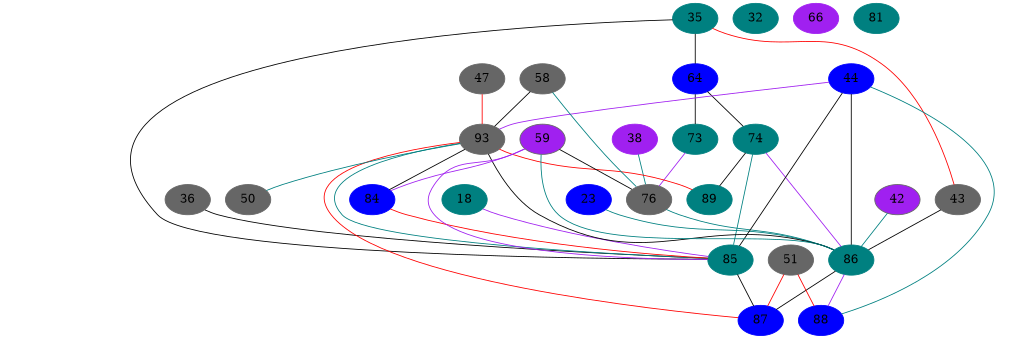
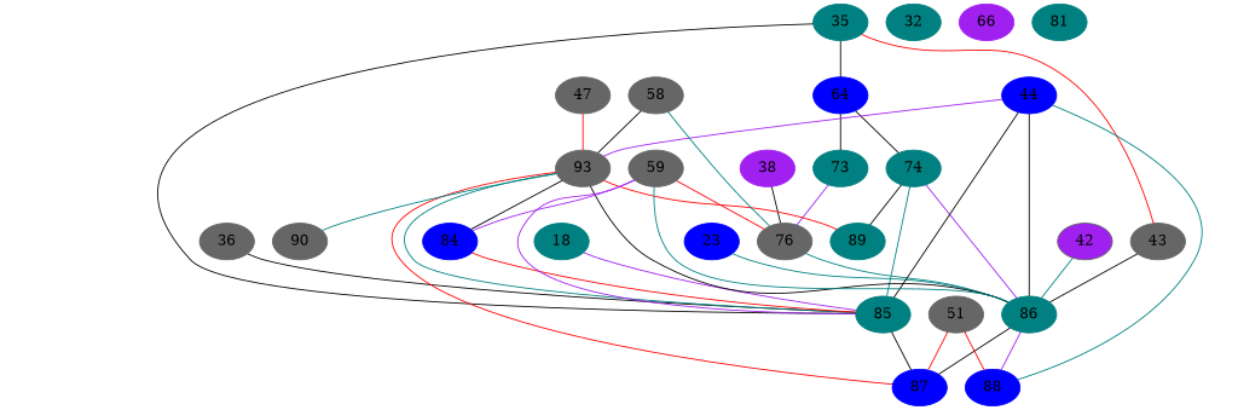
  graph {
    node [color=gray40 style=filled]
    edge [color=black]
    85 [color=teal super="+67+71+77"]
    87 [color=blue super="+41+48+46+69"]
    18 [color=teal]
    86 [color=teal super="+33+68+70+72"]
    88 [color=blue]
    23 [color=blue]
    76 [super="+62+34"]
    n8 [color=purple label=38]
    32 [color=teal]
    35 [color=teal super="+13"]
    43 [super="+3+38"]
    64 [color=blue super="+39"]
    73 [color=teal super="+53+61"]
    74 [color=teal super="+15+60"]
    36
    42 [fillcolor=purple super="+6"]
    44 [color=blue super="+22+21"]
    n18 [label=93 super="+50+30"]
    84 [color=blue super="+82"]
    89 [color=teal super="+83"]
-   90 [label=50]
+   90
    51 [super="+47"]
    n23 [label=47]
    58 [super="+1+27"]
-   59 [super="+19" fillcolor=purple]
+   59 [super="+19"]
    66 [color=purple]
    81 [color=teal]
    85 -- 87 [weight=4]
    18 -- 85 [color=purple]
    86 -- 87 [weight=4]
    86 -- 88 [color=purple]
    23 -- 86 [color=teal]
    76 -- 86 [color=teal]
-   n8 -- 76 [color=teal]
+   n8 -- 76
    35 -- 85 [weight=2]
    35 -- 43 [color=red]
    35 -- 64 [weight=2]
    43 -- 86 [weight=2]
    64 -- 73
    64 -- 74
    73 -- 76 [color=purple]
    74 -- 85 [color=teal weight=2]
    74 -- 86 [color=purple weight=2]
    74 -- 89
    36 -- 85
    42 -- 86 [color=teal weight=3]
    44 -- 85 [weight=3]
    44 -- 86 [weight=6]
    44 -- 88 [color=teal]
    44 -- n18 [color=purple]
    n18 -- 85 [color=teal]
    n18 -- 87 [color=red]
    n18 -- 86
    n18 -- 84
    n18 -- 89 [color=red weight=4]
    n18 -- 90 [color=teal]
    84 -- 85 [color=red]
    51 -- 87 [color=red]
    51 -- 88 [color=red weight=2]
    n23 -- n18 [color=red weight=2]
    58 -- 76 [color=teal weight=2]
    58 -- n18 [weight=3]
    59 -- 85 [color=purple weight=2]
    59 -- 86 [color=teal weight=2]
-   59 -- 76 [weight=2]
+   59 -- 76 [color=red weight=2]
    59 -- 84 [color=purple weight=2]
  }
